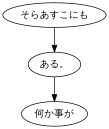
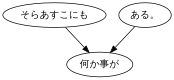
  digraph {
    n1 [label="そらあすこにも"]
    n2 [label="ある。"]
    n3 [label="何か事が"]
-   n1 -> n2
+   n1 -> n3
    n2 -> n3
  }
